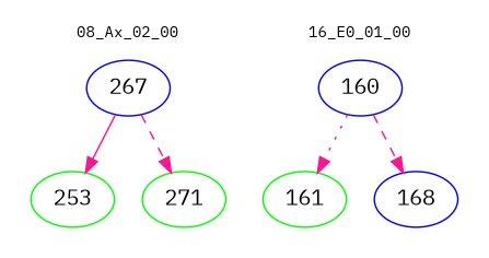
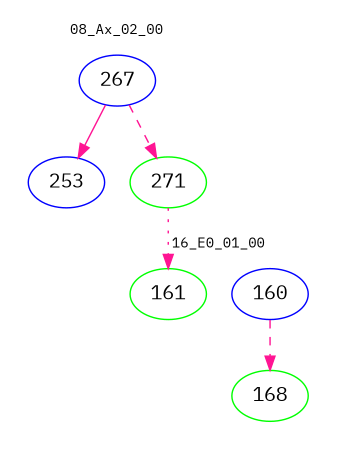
  digraph {
    fontname="IBM Plex Mono"
    node [color=green fontname="IBM Plex Mono"]
    edge [color=deeppink fontname="IBM Plex Mono" style=dashed]
    n1 [color=blue label=267]
-   n2 [label=253]
+   n2 [color=blue label=253]
    n3 [label=271]
    n4 [color=blue label=160]
    n5 [label=161]
-   n6 [color=blue label=168]
+   n6 [label=168]
    subgraph cluster_1 {
      color=white
      fontsize=10
      label="08_Ax_02_00"
      n1
      n2
      n3
    }
    subgraph cluster_2 {
      color=white
      fontsize=10
      label="16_E0_01_00"
      n4
      n5
      n6
    }
    n1 -> n2 [style=solid]
    n1 -> n3
-   n4 -> n5 [style=dotted]
+   n3 -> n5 [style=dotted]
    n4 -> n6
  }
